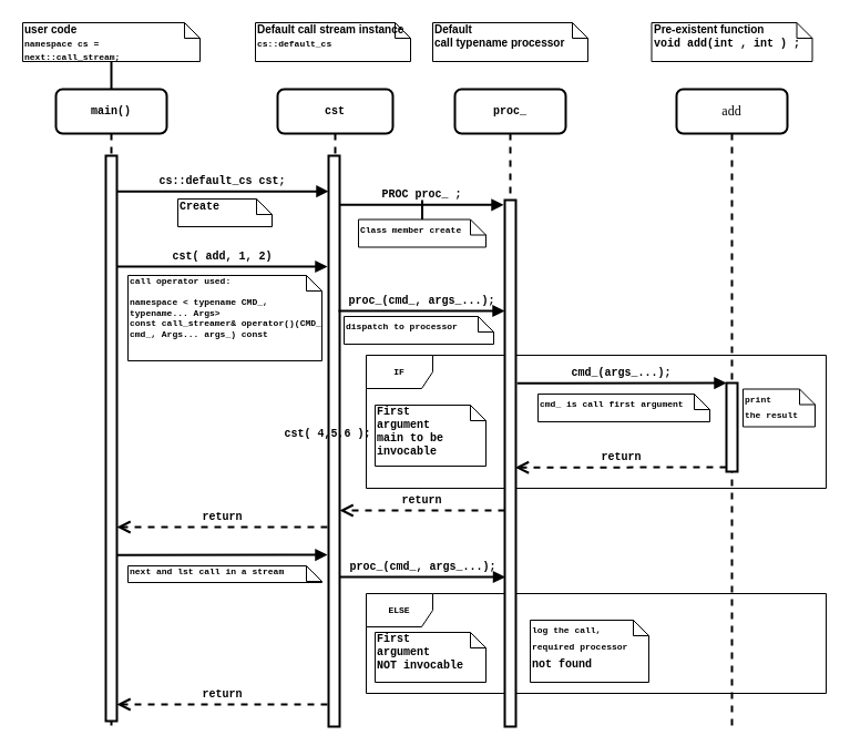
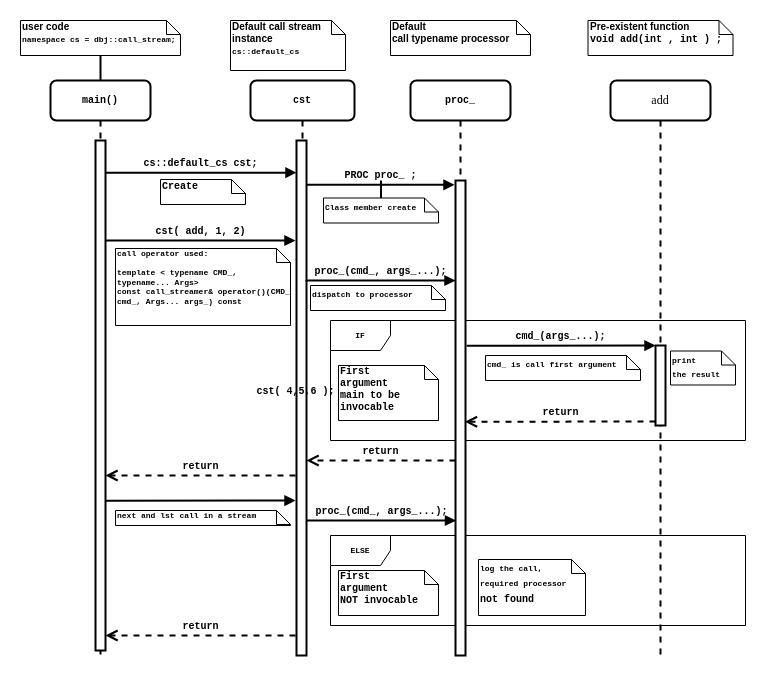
  <mxCell id="0" value="" />
  <mxCell id="1" parent="0" />
  <mxCell id="2" value="ELSE" style="shape=umlFrame;whiteSpace=wrap;html=1;fontFamily=Courier New;fontSize=8;fontStyle=1;strokeWidth=1;" vertex="1" parent="1"><mxGeometry x="330" y="535" width="415" height="90" as="geometry" /></mxCell>
  <mxCell id="3" value="&lt;font style=&quot;font-size: 10px&quot;&gt;cst&lt;/font&gt;" style="shape=umlLifeline;perimeter=lifelinePerimeter;whiteSpace=wrap;html=1;container=1;collapsible=0;recursiveResize=0;outlineConnect=0;rounded=1;shadow=0;comic=0;labelBackgroundColor=none;strokeColor=#000000;strokeWidth=2;fillColor=#FFFFFF;fontFamily=Courier New;fontSize=12;fontColor=#000000;align=center;fontStyle=1" parent="1" vertex="1"><mxGeometry x="250" y="80" width="104" height="580" as="geometry" /></mxCell>
  <mxCell id="4" value="" style="html=1;points=[];perimeter=orthogonalPerimeter;rounded=0;shadow=0;comic=0;labelBackgroundColor=none;strokeColor=#000000;strokeWidth=2;fillColor=#FFFFFF;fontFamily=Verdana;fontSize=12;fontColor=#000000;align=center;fontStyle=1" parent="3" vertex="1"><mxGeometry x="46" y="60" width="10" height="515" as="geometry" /></mxCell>
  <mxCell id="5" value="&lt;font style=&quot;font-size: 10px&quot;&gt;proc_&lt;/font&gt;" style="shape=umlLifeline;perimeter=lifelinePerimeter;whiteSpace=wrap;html=1;container=1;collapsible=0;recursiveResize=0;outlineConnect=0;rounded=1;shadow=0;comic=0;labelBackgroundColor=none;strokeColor=#000000;strokeWidth=2;fillColor=#FFFFFF;fontFamily=Courier New;fontSize=12;fontColor=#000000;align=center;fontStyle=1" parent="1" vertex="1"><mxGeometry x="410" y="80" width="100" height="580" as="geometry" /></mxCell>
  <mxCell id="6" value="IF" style="shape=umlFrame;whiteSpace=wrap;html=1;fontFamily=Courier New;fontSize=8;fontStyle=1;strokeWidth=1;" vertex="1" parent="5"><mxGeometry x="-80" y="240" width="415" height="120" as="geometry" /></mxCell>
  <mxCell id="7" value="" style="html=1;points=[];perimeter=orthogonalPerimeter;rounded=0;shadow=0;comic=0;labelBackgroundColor=none;strokeColor=#000000;strokeWidth=2;fillColor=#FFFFFF;fontFamily=Verdana;fontSize=12;fontColor=#000000;align=center;fontStyle=1" parent="5" vertex="1"><mxGeometry x="45" y="100" width="10" height="475" as="geometry" /></mxCell>
  <mxCell id="8" value="First &lt;br&gt;argument&amp;nbsp;&lt;br&gt;main to be&amp;nbsp;&lt;br&gt;invocable&lt;br&gt;" style="shape=note;whiteSpace=wrap;html=1;size=14;verticalAlign=top;align=left;spacingTop=-6;fontFamily=Courier New;fontSize=10;strokeWidth=1;fontStyle=1" vertex="1" parent="5"><mxGeometry x="-72" y="285" width="100" height="55" as="geometry" /></mxCell>
  <mxCell id="9" value="add" style="shape=umlLifeline;perimeter=lifelinePerimeter;whiteSpace=wrap;html=1;container=1;collapsible=0;recursiveResize=0;outlineConnect=0;rounded=1;shadow=0;comic=0;labelBackgroundColor=none;strokeColor=#000000;strokeWidth=2;fillColor=#FFFFFF;fontFamily=Verdana;fontSize=12;fontColor=#000000;align=center;fontStyle=0" parent="1" vertex="1"><mxGeometry x="610" y="80" width="100" height="580" as="geometry" /></mxCell>
  <mxCell id="10" value="" style="html=1;points=[];perimeter=orthogonalPerimeter;fontFamily=Helvetica;fontSize=10;strokeWidth=2;fontStyle=1" vertex="1" parent="9"><mxGeometry x="45" y="265" width="10" height="80" as="geometry" /></mxCell>
  <mxCell id="11" value="main()" style="shape=umlLifeline;perimeter=lifelinePerimeter;whiteSpace=wrap;html=1;container=1;collapsible=0;recursiveResize=0;outlineConnect=0;rounded=1;shadow=0;comic=0;labelBackgroundColor=none;strokeColor=#000000;strokeWidth=2;fillColor=#FFFFFF;fontFamily=Courier New;fontSize=10;fontColor=#000000;align=center;fontStyle=1" parent="1" vertex="1"><mxGeometry x="50" y="80" width="100" height="580" as="geometry" /></mxCell>
  <mxCell id="12" value="" style="html=1;points=[];perimeter=orthogonalPerimeter;rounded=0;shadow=0;comic=0;labelBackgroundColor=none;strokeColor=#000000;strokeWidth=2;fillColor=#FFFFFF;fontFamily=Verdana;fontSize=12;fontColor=#000000;align=center;fontStyle=1" parent="11" vertex="1"><mxGeometry x="45" y="60" width="10" height="510" as="geometry" /></mxCell>
  <mxCell id="13" style="edgeStyle=none;rounded=0;orthogonalLoop=1;jettySize=auto;html=1;entryX=0.46;entryY=-0.002;entryDx=0;entryDy=0;entryPerimeter=0;endArrow=none;endFill=0;fontFamily=Helvetica;fontSize=10;strokeWidth=2;fontStyle=1" edge="1" parent="11" source="11" target="12"><mxGeometry relative="1" as="geometry" /></mxCell>
  <mxCell id="14" value="&lt;font face=&quot;Courier New&quot;&gt;cst( add, 1, 2)&lt;/font&gt;&lt;br&gt;" style="html=1;verticalAlign=bottom;endArrow=block;labelBackgroundColor=none;fontFamily=Helvetica;fontSize=10;edgeStyle=elbowEdgeStyle;elbow=vertical;strokeWidth=2;fontStyle=1" parent="1" source="12" edge="1"><mxGeometry relative="1" as="geometry"><mxPoint x="230" y="190" as="sourcePoint" /><mxPoint x="295" y="240" as="targetPoint" /><mxPoint as="offset" /></mxGeometry></mxCell>
  <mxCell id="15" value="&lt;font face=&quot;Courier New&quot;&gt;proc_(cmd_, args_...);&lt;/font&gt;" style="html=1;verticalAlign=bottom;endArrow=block;labelBackgroundColor=none;fontFamily=Helvetica;fontSize=10;edgeStyle=elbowEdgeStyle;elbow=vertical;strokeWidth=2;fontStyle=1" parent="1" target="7" edge="1"><mxGeometry relative="1" as="geometry"><mxPoint x="305" y="280" as="sourcePoint" /><mxPoint x="445" y="280" as="targetPoint" /></mxGeometry></mxCell>
  <mxCell id="16" value="" style="edgeStyle=none;rounded=0;orthogonalLoop=1;jettySize=auto;html=1;endArrow=none;endFill=0;fontFamily=Helvetica;fontSize=10;strokeWidth=2;fontStyle=1" edge="1" parent="1" source="17"><mxGeometry relative="1" as="geometry"><mxPoint x="100" y="80" as="targetPoint" /></mxGeometry></mxCell>
- <mxCell id="17" value="user code&lt;br&gt;&lt;span&gt;&lt;font face=&quot;Courier New&quot; style=&quot;font-size: 8px&quot;&gt;namespace cs = next::call_stream;&lt;/font&gt;&lt;/span&gt;&lt;br&gt;" style="shape=note;whiteSpace=wrap;html=1;size=14;verticalAlign=top;align=left;spacingTop=-6;rounded=0;shadow=0;comic=0;labelBackgroundColor=none;strokeColor=#000000;strokeWidth=1;fillColor=#FFFFFF;fontFamily=Helvetica;fontSize=10;fontColor=#000000;fontStyle=1" parent="1" vertex="1"><mxGeometry x="20" y="20" width="160" height="35" as="geometry" /></mxCell>
- <mxCell id="18" value="Default call stream instance&lt;br&gt;&lt;font face=&quot;Courier New&quot; style=&quot;font-size: 8px&quot;&gt;cs::default_cs&lt;/font&gt;&lt;br&gt;" style="shape=note;whiteSpace=wrap;html=1;size=14;verticalAlign=top;align=left;spacingTop=-6;rounded=0;shadow=0;comic=0;labelBackgroundColor=none;strokeColor=#000000;strokeWidth=1;fillColor=#FFFFFF;fontFamily=Helvetica;fontSize=10;fontColor=#000000;fontStyle=1" parent="1" vertex="1"><mxGeometry x="230" y="20" width="140" height="35" as="geometry" /></mxCell>
+ <mxCell id="17" value="user code&lt;br&gt;&lt;span&gt;&lt;font face=&quot;Courier New&quot; style=&quot;font-size: 8px&quot;&gt;namespace cs = dbj::call_stream;&lt;/font&gt;&lt;/span&gt;&lt;br&gt;" style="shape=note;whiteSpace=wrap;html=1;size=14;verticalAlign=top;align=left;spacingTop=-6;rounded=0;shadow=0;comic=0;labelBackgroundColor=none;strokeColor=#000000;strokeWidth=1;fillColor=#FFFFFF;fontFamily=Helvetica;fontSize=10;fontColor=#000000;fontStyle=1" parent="1" vertex="1"><mxGeometry x="20" y="20" width="160" height="35" as="geometry" /></mxCell>
+ <mxCell id="18" value="Default call stream instance&lt;br&gt;&lt;font face=&quot;Courier New&quot; style=&quot;font-size: 8px&quot;&gt;cs::default_cs&lt;/font&gt;&lt;br&gt;" style="shape=note;whiteSpace=wrap;html=1;size=14;verticalAlign=top;align=left;spacingTop=-6;rounded=0;shadow=0;comic=0;labelBackgroundColor=none;strokeColor=#000000;strokeWidth=1;fillColor=#FFFFFF;fontFamily=Helvetica;fontSize=10;fontColor=#000000;fontStyle=1" parent="1" vertex="1"><mxGeometry x="230" y="20" width="115" height="50" as="geometry" /></mxCell>
  <mxCell id="19" value="Default &lt;br&gt;call typename processor" style="shape=note;whiteSpace=wrap;html=1;size=14;verticalAlign=top;align=left;spacingTop=-6;rounded=0;shadow=0;comic=0;labelBackgroundColor=none;strokeColor=#000000;strokeWidth=1;fillColor=#FFFFFF;fontFamily=Helvetica;fontSize=10;fontColor=#000000;fontStyle=1" parent="1" vertex="1"><mxGeometry x="390" y="20" width="140" height="35" as="geometry" /></mxCell>
  <mxCell id="20" value="Pre-existent function&lt;br&gt;&lt;font face=&quot;Courier New&quot;&gt;void add(int , int ) ;&lt;/font&gt;&lt;br&gt;" style="shape=note;whiteSpace=wrap;html=1;size=14;verticalAlign=top;align=left;spacingTop=-6;rounded=0;shadow=0;comic=0;labelBackgroundColor=none;strokeColor=#000000;strokeWidth=1;fillColor=#FFFFFF;fontFamily=Helvetica;fontSize=10;fontColor=#000000;fontStyle=1" parent="1" vertex="1"><mxGeometry x="587.5" y="20" width="145" height="35" as="geometry" /></mxCell>
  <mxCell id="21" value="&lt;span&gt;cs::default_cs cst;&lt;/span&gt;&lt;br style=&quot;font-size: 10px&quot;&gt;" style="html=1;verticalAlign=bottom;endArrow=block;exitX=1.02;exitY=0.063;exitDx=0;exitDy=0;exitPerimeter=0;fontSize=10;fontFamily=Courier New;strokeWidth=2;fontStyle=1" edge="1" parent="1" source="12" target="4"><mxGeometry width="80" relative="1" as="geometry"><mxPoint x="170" y="170" as="sourcePoint" /><mxPoint x="280" y="171" as="targetPoint" /></mxGeometry></mxCell>
  <mxCell id="22" value="&lt;font style=&quot;font-size: 10px;&quot; face=&quot;Courier New&quot;&gt;Create&lt;/font&gt;&lt;br style=&quot;font-size: 10px;&quot;&gt;" style="shape=note;whiteSpace=wrap;html=1;size=14;verticalAlign=top;align=left;spacingTop=-6;fontStyle=1;fontSize=10;strokeWidth=1;" vertex="1" parent="1"><mxGeometry x="160" y="179" width="85" height="25" as="geometry" /></mxCell>
  <mxCell id="23" value="&lt;span style=&quot;font-size: 10px&quot;&gt;&lt;font face=&quot;Courier New&quot;&gt;PROC proc_ ;&lt;/font&gt;&lt;/span&gt;&lt;br&gt;" style="html=1;verticalAlign=bottom;endArrow=block;entryX=-0.1;entryY=0.009;entryDx=0;entryDy=0;entryPerimeter=0;strokeWidth=2;fontStyle=1" edge="1" parent="1" source="4" target="7"><mxGeometry width="80" relative="1" as="geometry"><mxPoint x="310" y="179" as="sourcePoint" /><mxPoint x="450" y="180" as="targetPoint" /><mxPoint as="offset" /></mxGeometry></mxCell>
  <mxCell id="24" style="edgeStyle=none;rounded=0;orthogonalLoop=1;jettySize=auto;html=1;exitX=0.5;exitY=0;exitDx=0;exitDy=0;exitPerimeter=0;endArrow=none;endFill=0;fontFamily=Courier New;fontSize=10;strokeWidth=2;fontStyle=1" edge="1" parent="1" source="25"><mxGeometry relative="1" as="geometry"><mxPoint x="380.5" y="180" as="targetPoint" /></mxGeometry></mxCell>
  <mxCell id="25" value="&lt;font style=&quot;font-size: 8px&quot; face=&quot;Courier New&quot;&gt;Class member create&lt;/font&gt;&lt;br&gt;" style="shape=note;whiteSpace=wrap;html=1;size=14;verticalAlign=top;align=left;spacingTop=-6;strokeWidth=1;fontStyle=1" vertex="1" parent="1"><mxGeometry x="323" y="197.5" width="115" height="25" as="geometry" /></mxCell>
- <mxCell id="26" value="&lt;font style=&quot;font-size: 8px&quot; face=&quot;Courier New&quot;&gt;call operator used:&lt;br&gt;&lt;br style=&quot;font-size: 8px&quot;&gt;&lt;/font&gt;&lt;div style=&quot;font-size: 8px&quot;&gt;&lt;font face=&quot;Courier New&quot; style=&quot;font-size: 8px&quot;&gt;namespace &amp;lt; typename CMD_, typename... Args&amp;gt;&lt;/font&gt;&lt;/div&gt;&lt;div style=&quot;font-size: 8px&quot;&gt;&lt;font face=&quot;Courier New&quot; style=&quot;font-size: 8px&quot;&gt;const call_streamer&amp;amp; operator()(CMD_ cmd_, Args... args_) const&lt;/font&gt;&lt;/div&gt;" style="shape=note;whiteSpace=wrap;html=1;size=14;verticalAlign=top;align=left;spacingTop=-6;fontStyle=1;fontSize=8;strokeWidth=1;" vertex="1" parent="1"><mxGeometry x="115" y="248" width="175" height="77" as="geometry" /></mxCell>
+ <mxCell id="26" value="&lt;font style=&quot;font-size: 8px&quot; face=&quot;Courier New&quot;&gt;call operator used:&lt;br&gt;&lt;br style=&quot;font-size: 8px&quot;&gt;&lt;/font&gt;&lt;div style=&quot;font-size: 8px&quot;&gt;&lt;font face=&quot;Courier New&quot; style=&quot;font-size: 8px&quot;&gt;template &amp;lt; typename CMD_, typename... Args&amp;gt;&lt;/font&gt;&lt;/div&gt;&lt;div style=&quot;font-size: 8px&quot;&gt;&lt;font face=&quot;Courier New&quot; style=&quot;font-size: 8px&quot;&gt;const call_streamer&amp;amp; operator()(CMD_ cmd_, Args... args_) const&lt;/font&gt;&lt;/div&gt;" style="shape=note;whiteSpace=wrap;html=1;size=14;verticalAlign=top;align=left;spacingTop=-6;fontStyle=1;fontSize=8;strokeWidth=1;" vertex="1" parent="1"><mxGeometry x="115" y="248" width="175" height="77" as="geometry" /></mxCell>
  <mxCell id="27" value="&lt;font face=&quot;Courier New&quot;&gt;cmd_(args_...);&lt;/font&gt;" style="html=1;verticalAlign=bottom;endArrow=block;entryX=0;entryY=0;fontFamily=Helvetica;fontSize=10;exitX=1.114;exitY=0.348;exitDx=0;exitDy=0;exitPerimeter=0;strokeWidth=2;fontStyle=1" edge="1" target="10" parent="1" source="7"><mxGeometry relative="1" as="geometry"><mxPoint x="465" y="305" as="sourcePoint" /></mxGeometry></mxCell>
  <mxCell id="28" value="return" style="html=1;verticalAlign=bottom;endArrow=open;endSize=8;exitX=0;exitY=0.95;fontFamily=Courier New;fontSize=10;entryX=0.324;entryY=0.844;entryDx=0;entryDy=0;entryPerimeter=0;strokeWidth=2;fontStyle=1;dashed=1;" edge="1" source="10" parent="1" target="6"><mxGeometry relative="1" as="geometry"><mxPoint x="465" y="381" as="targetPoint" /></mxGeometry></mxCell>
  <mxCell id="29" value="&lt;font style=&quot;font-size: 8px&quot; face=&quot;Courier New&quot;&gt;cmd_ is call first argument&lt;/font&gt;&lt;br&gt;" style="shape=note;whiteSpace=wrap;html=1;size=14;verticalAlign=top;align=left;spacingTop=-6;strokeWidth=1;fontStyle=1" vertex="1" parent="1"><mxGeometry x="485" y="355" width="155" height="25" as="geometry" /></mxCell>
  <mxCell id="30" value="&lt;font style=&quot;font-size: 8px&quot; face=&quot;Courier New&quot;&gt;print &lt;br&gt;the result&lt;/font&gt;&lt;br&gt;" style="shape=note;whiteSpace=wrap;html=1;size=14;verticalAlign=top;align=left;spacingTop=-6;strokeWidth=1;fontStyle=1" vertex="1" parent="1"><mxGeometry x="670" y="350.5" width="65" height="34" as="geometry" /></mxCell>
  <mxCell id="31" value="&lt;font style=&quot;font-size: 8px&quot; face=&quot;Courier New&quot;&gt;dispatch to processor&lt;/font&gt;&lt;br&gt;" style="shape=note;whiteSpace=wrap;html=1;size=14;verticalAlign=top;align=left;spacingTop=-6;strokeWidth=1;fontStyle=1" vertex="1" parent="1"><mxGeometry x="310" y="285" width="135" height="25" as="geometry" /></mxCell>
  <mxCell id="32" value="return" style="html=1;verticalAlign=bottom;endArrow=open;endSize=8;fontFamily=Courier New;fontSize=10;strokeWidth=2;fontStyle=1;dashed=1;" edge="1" parent="1" target="12"><mxGeometry relative="1" as="geometry"><mxPoint x="295" y="475" as="sourcePoint" /><mxPoint x="215" y="460" as="targetPoint" /></mxGeometry></mxCell>
  <mxCell id="33" value="&lt;font face=&quot;Courier New&quot;&gt;cst( 4,5,6 );&lt;/font&gt;&lt;br&gt;" style="html=1;verticalAlign=bottom;endArrow=block;labelBackgroundColor=none;fontFamily=Helvetica;fontSize=10;edgeStyle=elbowEdgeStyle;elbow=vertical;strokeWidth=2;fontStyle=1" edge="1" parent="1"><mxGeometry x="1" y="100" relative="1" as="geometry"><mxPoint x="105" y="500.143" as="sourcePoint" /><mxPoint x="295" y="500" as="targetPoint" /><mxPoint as="offset" /></mxGeometry></mxCell>
  <mxCell id="34" value="&lt;font face=&quot;Courier New&quot;&gt;next and lst call in a stream&lt;/font&gt;&lt;br&gt;" style="shape=note;whiteSpace=wrap;html=1;size=14;verticalAlign=top;align=left;spacingTop=-6;fontStyle=1;fontSize=8;strokeWidth=1;" vertex="1" parent="1"><mxGeometry x="115" y="510" width="175" height="15" as="geometry" /></mxCell>
  <mxCell id="35" value="&lt;font face=&quot;Courier New&quot;&gt;proc_(cmd_, args_...);&lt;/font&gt;" style="html=1;verticalAlign=bottom;endArrow=block;labelBackgroundColor=none;fontFamily=Helvetica;fontSize=10;edgeStyle=elbowEdgeStyle;elbow=vertical;strokeWidth=2;fontStyle=1" edge="1" parent="1"><mxGeometry relative="1" as="geometry"><mxPoint x="305.5" y="520" as="sourcePoint" /><mxPoint x="455.5" y="520.143" as="targetPoint" /></mxGeometry></mxCell>
  <mxCell id="36" value="First &lt;br&gt;argument&amp;nbsp;&lt;br&gt;NOT invocable&lt;br&gt;" style="shape=note;whiteSpace=wrap;html=1;size=14;verticalAlign=top;align=left;spacingTop=-6;fontFamily=Courier New;fontSize=10;strokeWidth=1;fontStyle=1" vertex="1" parent="1"><mxGeometry x="338" y="570" width="100" height="45" as="geometry" /></mxCell>
  <mxCell id="37" value="&lt;font face=&quot;Courier New&quot;&gt;&lt;span style=&quot;font-size: 8px&quot;&gt;log the call, required processor&lt;br&gt;&lt;/span&gt;&lt;font style=&quot;font-size: 10px&quot;&gt;not found&lt;/font&gt;&lt;/font&gt;&lt;br&gt;" style="shape=note;whiteSpace=wrap;html=1;size=14;verticalAlign=top;align=left;spacingTop=-6;strokeWidth=1;fontStyle=1" vertex="1" parent="1"><mxGeometry x="478" y="559" width="107" height="56" as="geometry" /></mxCell>
  <mxCell id="38" value="return" style="html=1;verticalAlign=bottom;endArrow=open;endSize=8;fontFamily=Courier New;fontSize=10;strokeWidth=2;fontStyle=1;dashed=1;" edge="1" parent="1"><mxGeometry relative="1" as="geometry"><mxPoint x="455" y="460" as="sourcePoint" /><mxPoint x="306" y="460" as="targetPoint" /></mxGeometry></mxCell>
  <mxCell id="39" value="return" style="html=1;verticalAlign=bottom;endArrow=open;endSize=8;fontFamily=Courier New;fontSize=10;strokeWidth=2;fontStyle=1;dashed=1;" edge="1" parent="1"><mxGeometry relative="1" as="geometry"><mxPoint x="295" y="635" as="sourcePoint" /><mxPoint x="105" y="635" as="targetPoint" /></mxGeometry></mxCell>
